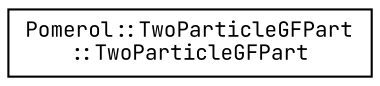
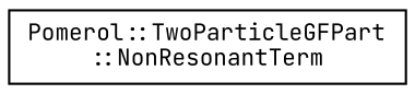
  digraph {
    rankdir=LR
    fontname="JetBrains Mono"
-   n1 [color=black fillcolor=white fontname="JetBrains Mono" fontsize=10 height=0.2 label="Pomerol::TwoParticleGFPart\l::TwoParticleGFPart" shape=record style=filled width=0.4]
+   n1 [color=black fillcolor=white fontname="JetBrains Mono" fontsize=10 height=0.2 label="Pomerol::TwoParticleGFPart\l::NonResonantTerm" shape=record style=filled width=0.4]
  }
